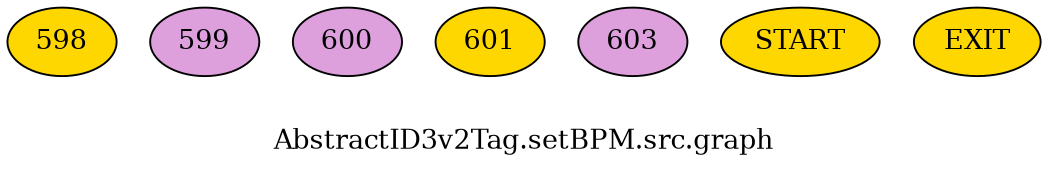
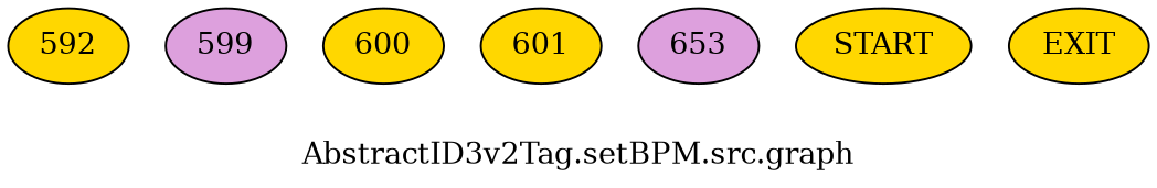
  digraph {
    label="AbstractID3v2Tag.setBPM.src.graph"
    node [style=filled fillcolor=gold]
-   n1 [label=598]
+   n1 [label=592]
    n2 [label=599 fillcolor=plum]
-   n3 [label=600 fillcolor=plum]
+   n3 [label=600]
    n4 [label=601]
-   n5 [label=603 fillcolor=plum]
+   n5 [label=653 fillcolor=plum]
    n6 [label=START]
    n7 [label=EXIT]
  }
